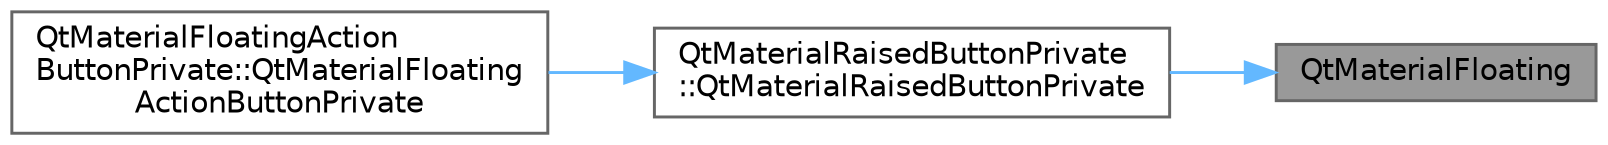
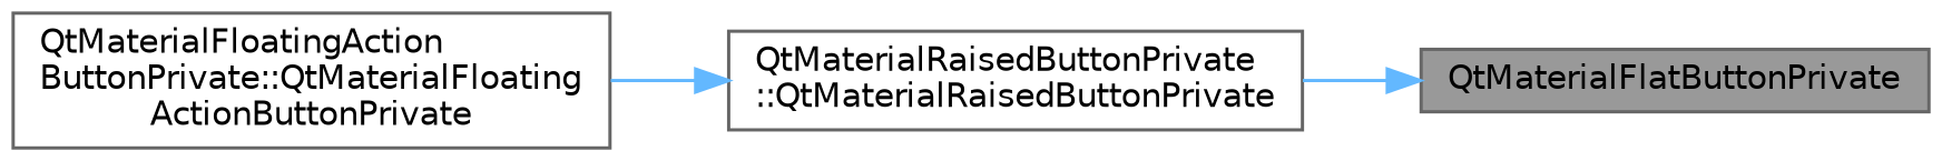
  digraph {
    rankdir=RL
    fontname="DejaVu Sans"
    node [color=grey40 fillcolor=white fontname="DejaVu Sans" fontsize=10 shape=box style=filled]
    edge [color=steelblue1 dir=back fontname="DejaVu Sans" fontsize=10 labelfontname=Helvetica labelfontsize=10 style=solid]
-   n1 [color=gray40 fillcolor=grey60 fontcolor=black height=0.2 label=QtMaterialFloating width=0.4]
+   n1 [color=gray40 fillcolor=grey60 fontcolor=black height=0.2 label=QtMaterialFlatButtonPrivate width=0.4]
    n2 [height=0.2 label="QtMaterialRaisedButtonPrivate\l::QtMaterialRaisedButtonPrivate" width=0.4]
    n3 [height=0.2 label="QtMaterialFloatingAction\lButtonPrivate::QtMaterialFloating\lActionButtonPrivate" width=0.4]
    n1 -> n2
    n2 -> n3
  }
